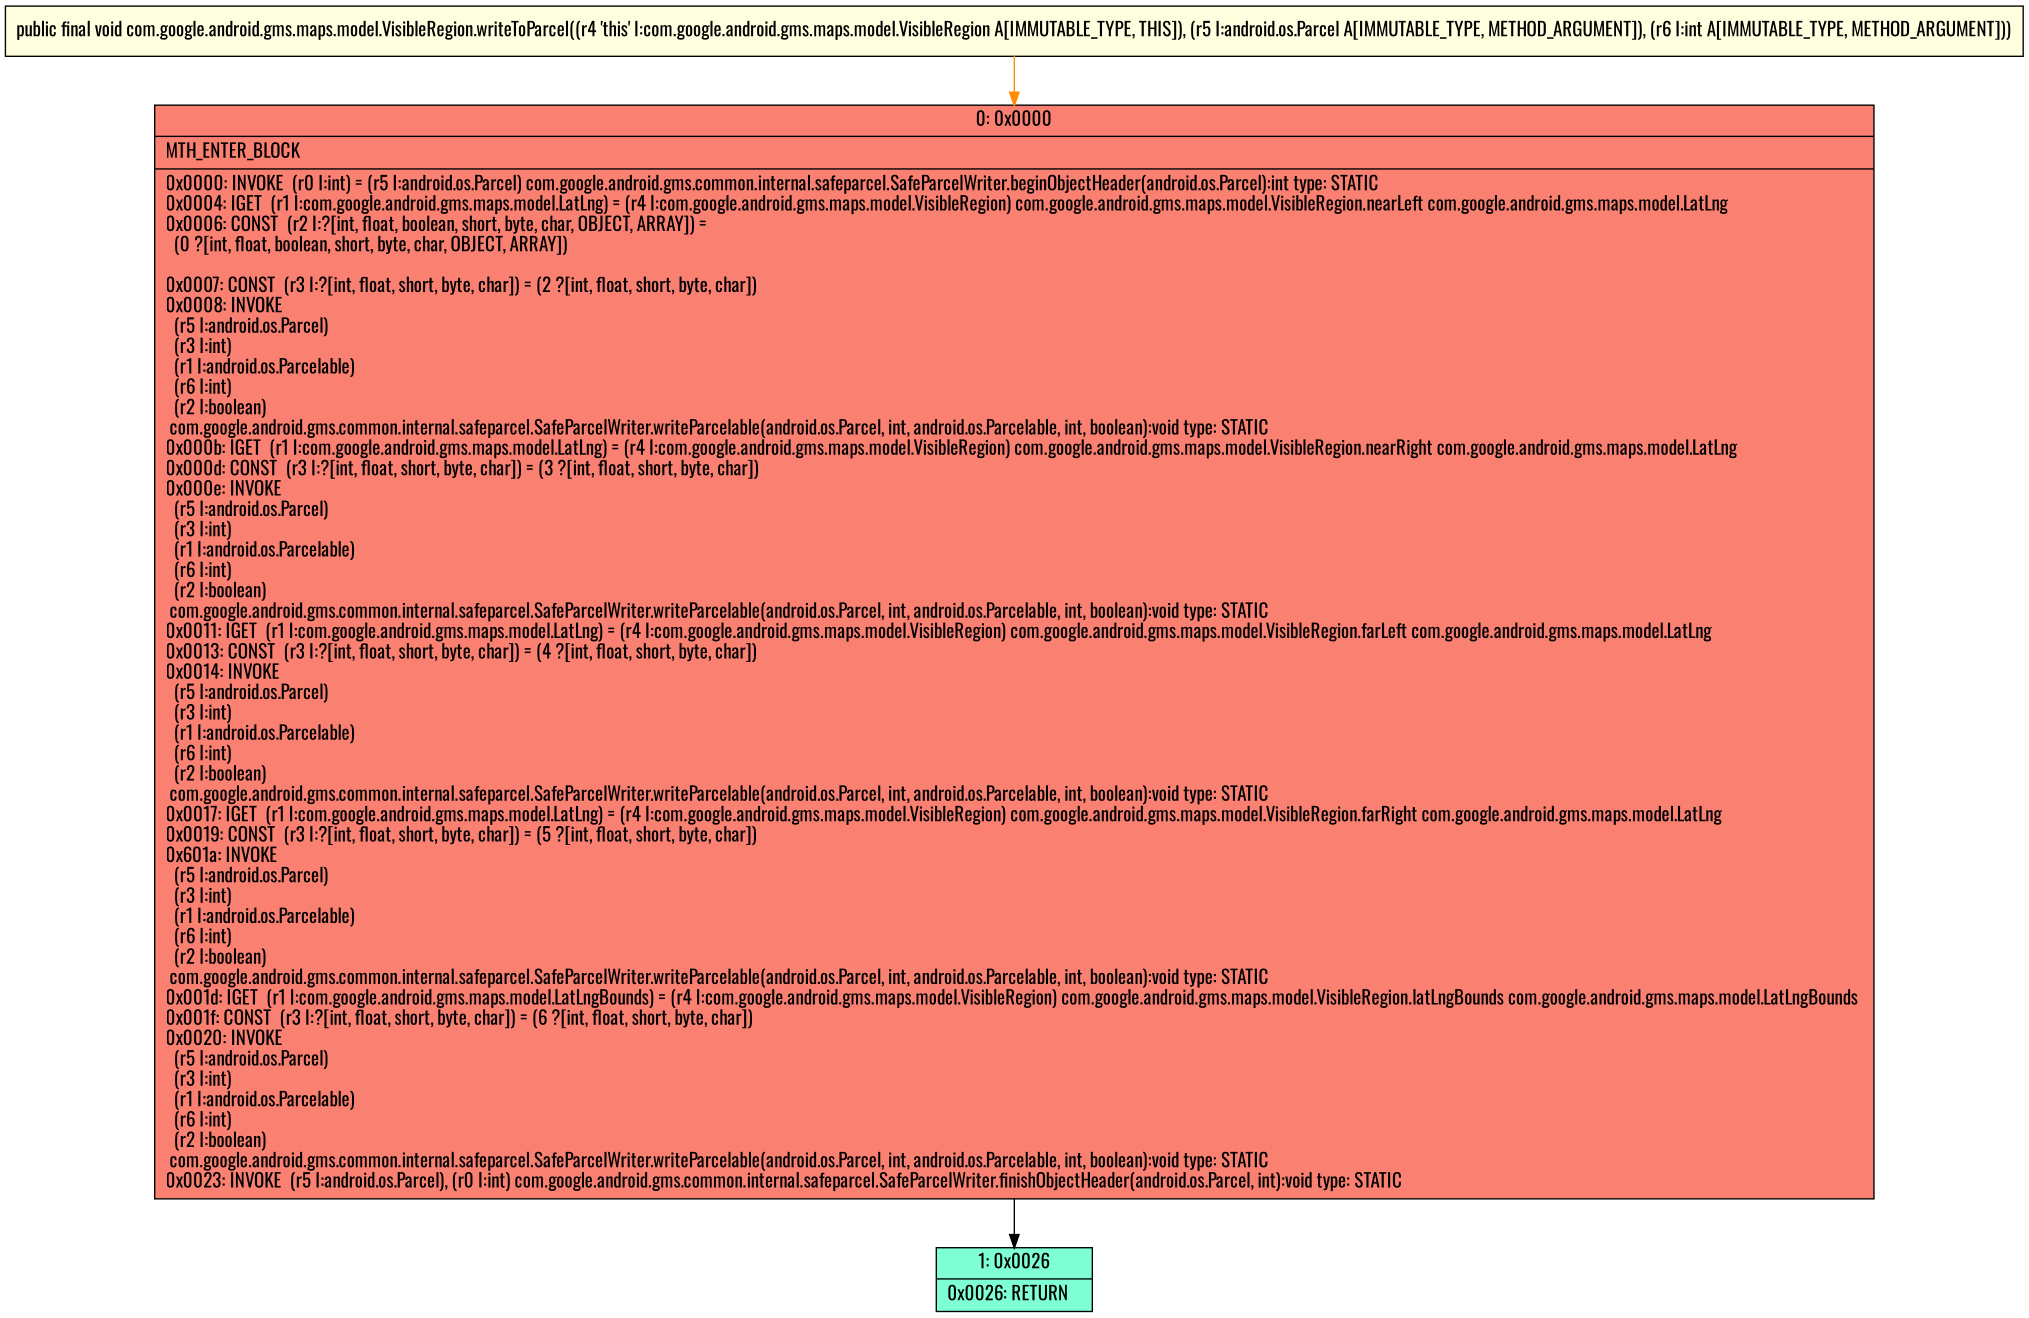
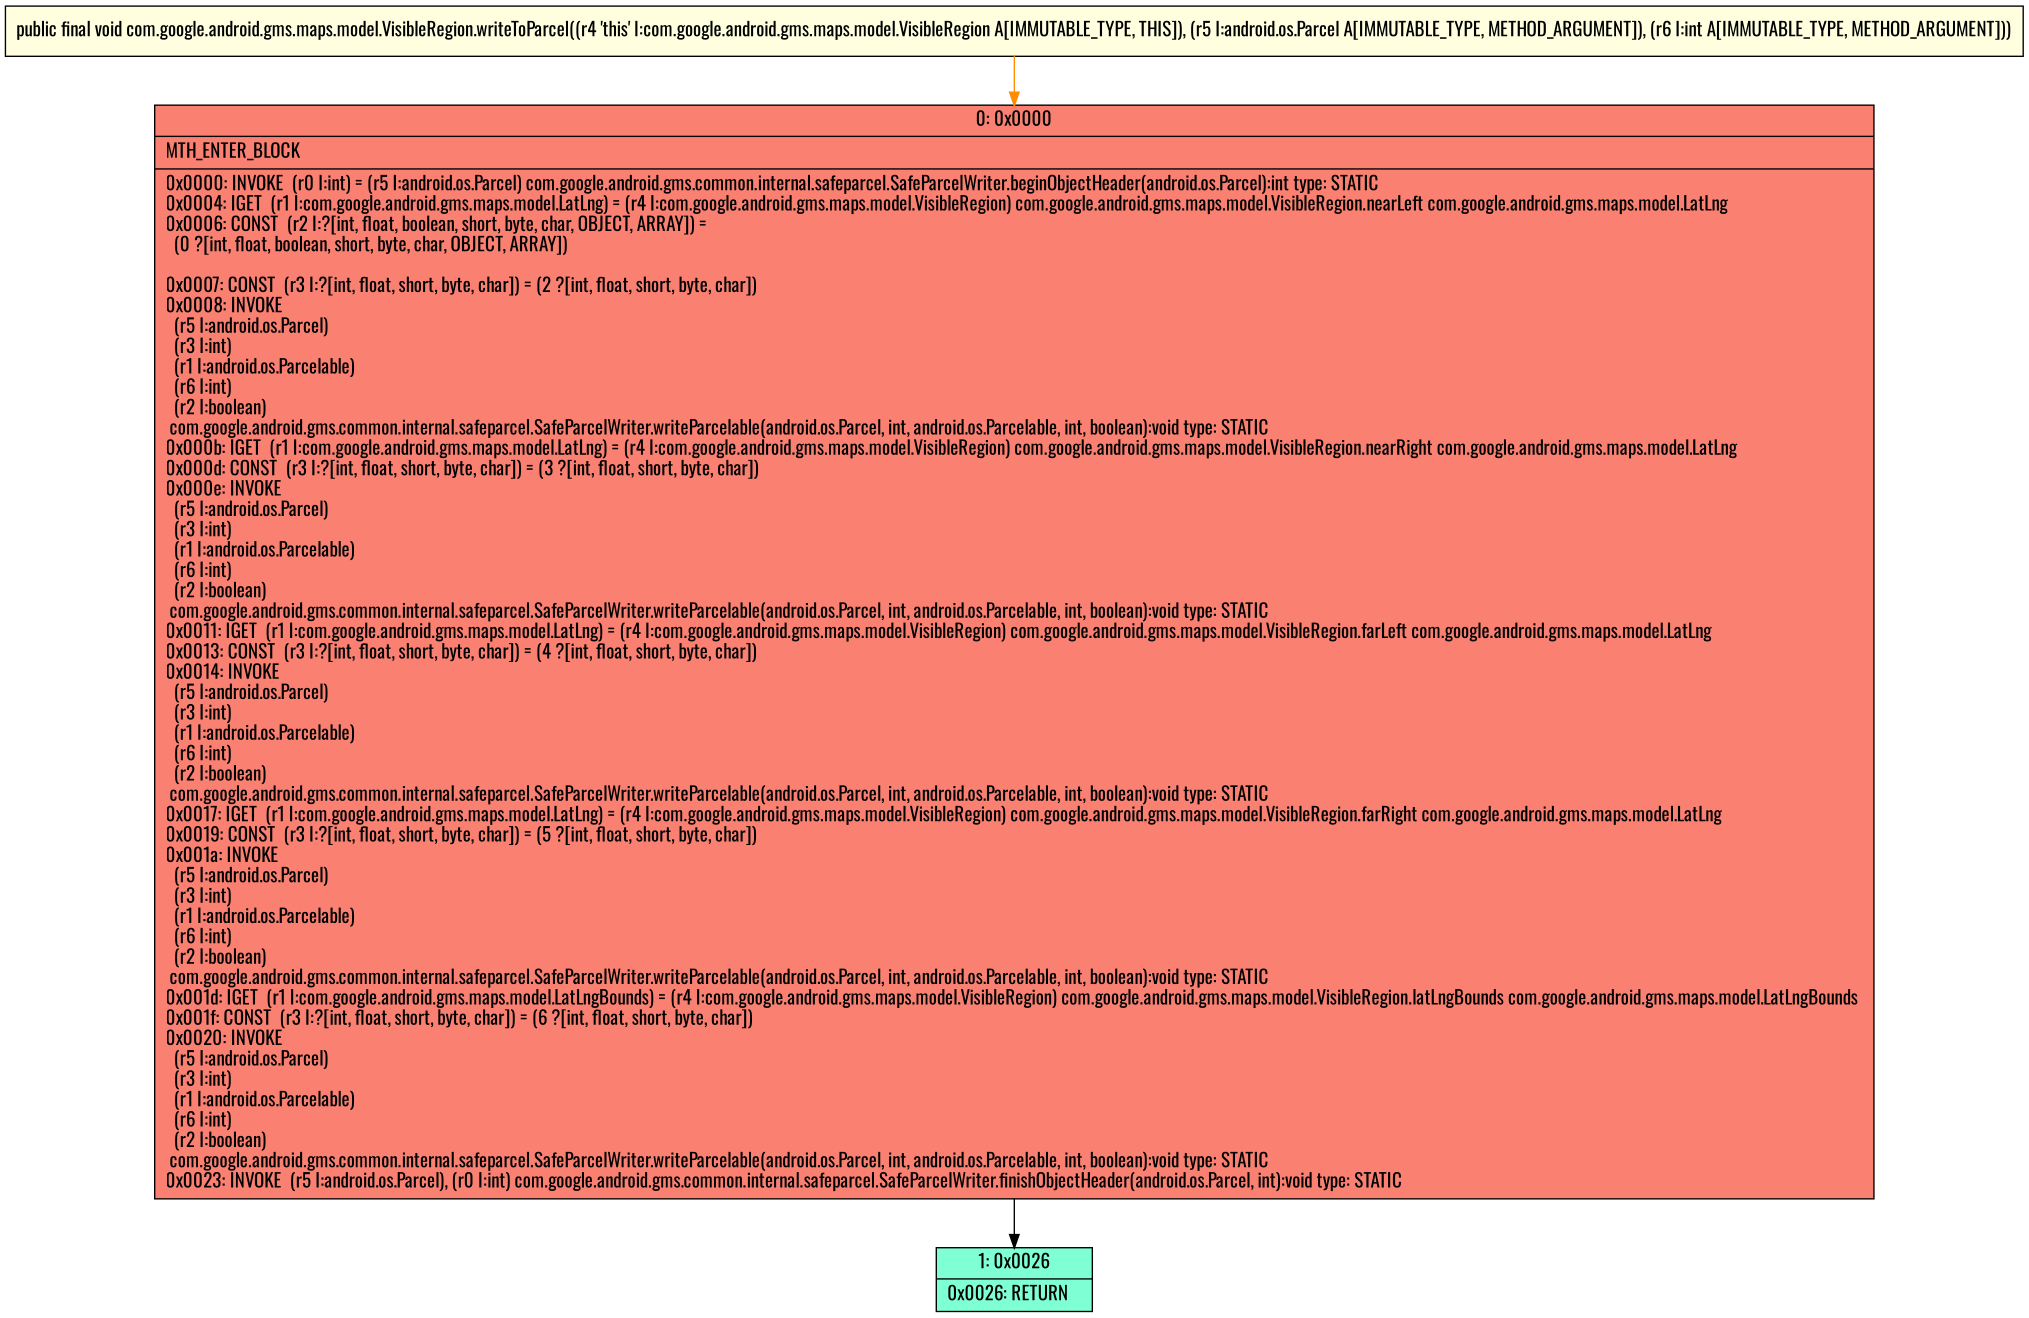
  digraph {
    fontname=Oswald
    node [shape=record style=filled fontname=Oswald]
    edge [fontname=Oswald]
-   n1 [label="{0\:\ 0x0000|MTH_ENTER_BLOCK\l|0x0000: INVOKE  (r0 I:int) = (r5 I:android.os.Parcel) com.google.android.gms.common.internal.safeparcel.SafeParcelWriter.beginObjectHeader(android.os.Parcel):int type: STATIC \l0x0004: IGET  (r1 I:com.google.android.gms.maps.model.LatLng) = (r4 I:com.google.android.gms.maps.model.VisibleRegion) com.google.android.gms.maps.model.VisibleRegion.nearLeft com.google.android.gms.maps.model.LatLng \l0x0006: CONST  (r2 I:?[int, float, boolean, short, byte, char, OBJECT, ARRAY]) = \l  (0 ?[int, float, boolean, short, byte, char, OBJECT, ARRAY])\l \l0x0007: CONST  (r3 I:?[int, float, short, byte, char]) = (2 ?[int, float, short, byte, char]) \l0x0008: INVOKE  \l  (r5 I:android.os.Parcel)\l  (r3 I:int)\l  (r1 I:android.os.Parcelable)\l  (r6 I:int)\l  (r2 I:boolean)\l com.google.android.gms.common.internal.safeparcel.SafeParcelWriter.writeParcelable(android.os.Parcel, int, android.os.Parcelable, int, boolean):void type: STATIC \l0x000b: IGET  (r1 I:com.google.android.gms.maps.model.LatLng) = (r4 I:com.google.android.gms.maps.model.VisibleRegion) com.google.android.gms.maps.model.VisibleRegion.nearRight com.google.android.gms.maps.model.LatLng \l0x000d: CONST  (r3 I:?[int, float, short, byte, char]) = (3 ?[int, float, short, byte, char]) \l0x000e: INVOKE  \l  (r5 I:android.os.Parcel)\l  (r3 I:int)\l  (r1 I:android.os.Parcelable)\l  (r6 I:int)\l  (r2 I:boolean)\l com.google.android.gms.common.internal.safeparcel.SafeParcelWriter.writeParcelable(android.os.Parcel, int, android.os.Parcelable, int, boolean):void type: STATIC \l0x0011: IGET  (r1 I:com.google.android.gms.maps.model.LatLng) = (r4 I:com.google.android.gms.maps.model.VisibleRegion) com.google.android.gms.maps.model.VisibleRegion.farLeft com.google.android.gms.maps.model.LatLng \l0x0013: CONST  (r3 I:?[int, float, short, byte, char]) = (4 ?[int, float, short, byte, char]) \l0x0014: INVOKE  \l  (r5 I:android.os.Parcel)\l  (r3 I:int)\l  (r1 I:android.os.Parcelable)\l  (r6 I:int)\l  (r2 I:boolean)\l com.google.android.gms.common.internal.safeparcel.SafeParcelWriter.writeParcelable(android.os.Parcel, int, android.os.Parcelable, int, boolean):void type: STATIC \l0x0017: IGET  (r1 I:com.google.android.gms.maps.model.LatLng) = (r4 I:com.google.android.gms.maps.model.VisibleRegion) com.google.android.gms.maps.model.VisibleRegion.farRight com.google.android.gms.maps.model.LatLng \l0x0019: CONST  (r3 I:?[int, float, short, byte, char]) = (5 ?[int, float, short, byte, char]) \l0x601a: INVOKE  \l  (r5 I:android.os.Parcel)\l  (r3 I:int)\l  (r1 I:android.os.Parcelable)\l  (r6 I:int)\l  (r2 I:boolean)\l com.google.android.gms.common.internal.safeparcel.SafeParcelWriter.writeParcelable(android.os.Parcel, int, android.os.Parcelable, int, boolean):void type: STATIC \l0x001d: IGET  (r1 I:com.google.android.gms.maps.model.LatLngBounds) = (r4 I:com.google.android.gms.maps.model.VisibleRegion) com.google.android.gms.maps.model.VisibleRegion.latLngBounds com.google.android.gms.maps.model.LatLngBounds \l0x001f: CONST  (r3 I:?[int, float, short, byte, char]) = (6 ?[int, float, short, byte, char]) \l0x0020: INVOKE  \l  (r5 I:android.os.Parcel)\l  (r3 I:int)\l  (r1 I:android.os.Parcelable)\l  (r6 I:int)\l  (r2 I:boolean)\l com.google.android.gms.common.internal.safeparcel.SafeParcelWriter.writeParcelable(android.os.Parcel, int, android.os.Parcelable, int, boolean):void type: STATIC \l0x0023: INVOKE  (r5 I:android.os.Parcel), (r0 I:int) com.google.android.gms.common.internal.safeparcel.SafeParcelWriter.finishObjectHeader(android.os.Parcel, int):void type: STATIC \l}" fillcolor=salmon]
+   n1 [label="{0\:\ 0x0000|MTH_ENTER_BLOCK\l|0x0000: INVOKE  (r0 I:int) = (r5 I:android.os.Parcel) com.google.android.gms.common.internal.safeparcel.SafeParcelWriter.beginObjectHeader(android.os.Parcel):int type: STATIC \l0x0004: IGET  (r1 I:com.google.android.gms.maps.model.LatLng) = (r4 I:com.google.android.gms.maps.model.VisibleRegion) com.google.android.gms.maps.model.VisibleRegion.nearLeft com.google.android.gms.maps.model.LatLng \l0x0006: CONST  (r2 I:?[int, float, boolean, short, byte, char, OBJECT, ARRAY]) = \l  (0 ?[int, float, boolean, short, byte, char, OBJECT, ARRAY])\l \l0x0007: CONST  (r3 I:?[int, float, short, byte, char]) = (2 ?[int, float, short, byte, char]) \l0x0008: INVOKE  \l  (r5 I:android.os.Parcel)\l  (r3 I:int)\l  (r1 I:android.os.Parcelable)\l  (r6 I:int)\l  (r2 I:boolean)\l com.google.android.gms.common.internal.safeparcel.SafeParcelWriter.writeParcelable(android.os.Parcel, int, android.os.Parcelable, int, boolean):void type: STATIC \l0x000b: IGET  (r1 I:com.google.android.gms.maps.model.LatLng) = (r4 I:com.google.android.gms.maps.model.VisibleRegion) com.google.android.gms.maps.model.VisibleRegion.nearRight com.google.android.gms.maps.model.LatLng \l0x000d: CONST  (r3 I:?[int, float, short, byte, char]) = (3 ?[int, float, short, byte, char]) \l0x000e: INVOKE  \l  (r5 I:android.os.Parcel)\l  (r3 I:int)\l  (r1 I:android.os.Parcelable)\l  (r6 I:int)\l  (r2 I:boolean)\l com.google.android.gms.common.internal.safeparcel.SafeParcelWriter.writeParcelable(android.os.Parcel, int, android.os.Parcelable, int, boolean):void type: STATIC \l0x0011: IGET  (r1 I:com.google.android.gms.maps.model.LatLng) = (r4 I:com.google.android.gms.maps.model.VisibleRegion) com.google.android.gms.maps.model.VisibleRegion.farLeft com.google.android.gms.maps.model.LatLng \l0x0013: CONST  (r3 I:?[int, float, short, byte, char]) = (4 ?[int, float, short, byte, char]) \l0x0014: INVOKE  \l  (r5 I:android.os.Parcel)\l  (r3 I:int)\l  (r1 I:android.os.Parcelable)\l  (r6 I:int)\l  (r2 I:boolean)\l com.google.android.gms.common.internal.safeparcel.SafeParcelWriter.writeParcelable(android.os.Parcel, int, android.os.Parcelable, int, boolean):void type: STATIC \l0x0017: IGET  (r1 I:com.google.android.gms.maps.model.LatLng) = (r4 I:com.google.android.gms.maps.model.VisibleRegion) com.google.android.gms.maps.model.VisibleRegion.farRight com.google.android.gms.maps.model.LatLng \l0x0019: CONST  (r3 I:?[int, float, short, byte, char]) = (5 ?[int, float, short, byte, char]) \l0x001a: INVOKE  \l  (r5 I:android.os.Parcel)\l  (r3 I:int)\l  (r1 I:android.os.Parcelable)\l  (r6 I:int)\l  (r2 I:boolean)\l com.google.android.gms.common.internal.safeparcel.SafeParcelWriter.writeParcelable(android.os.Parcel, int, android.os.Parcelable, int, boolean):void type: STATIC \l0x001d: IGET  (r1 I:com.google.android.gms.maps.model.LatLngBounds) = (r4 I:com.google.android.gms.maps.model.VisibleRegion) com.google.android.gms.maps.model.VisibleRegion.latLngBounds com.google.android.gms.maps.model.LatLngBounds \l0x001f: CONST  (r3 I:?[int, float, short, byte, char]) = (6 ?[int, float, short, byte, char]) \l0x0020: INVOKE  \l  (r5 I:android.os.Parcel)\l  (r3 I:int)\l  (r1 I:android.os.Parcelable)\l  (r6 I:int)\l  (r2 I:boolean)\l com.google.android.gms.common.internal.safeparcel.SafeParcelWriter.writeParcelable(android.os.Parcel, int, android.os.Parcelable, int, boolean):void type: STATIC \l0x0023: INVOKE  (r5 I:android.os.Parcel), (r0 I:int) com.google.android.gms.common.internal.safeparcel.SafeParcelWriter.finishObjectHeader(android.os.Parcel, int):void type: STATIC \l}" fillcolor=salmon]
    n2 [label="{1\:\ 0x0026|0x0026: RETURN   \l}" fillcolor=aquamarine]
    n3 [label="{public final void com.google.android.gms.maps.model.VisibleRegion.writeToParcel((r4 'this' I:com.google.android.gms.maps.model.VisibleRegion A[IMMUTABLE_TYPE, THIS]), (r5 I:android.os.Parcel A[IMMUTABLE_TYPE, METHOD_ARGUMENT]), (r6 I:int A[IMMUTABLE_TYPE, METHOD_ARGUMENT])) }" fillcolor=lightyellow]
    n1 -> n2 [color=black]
    n3 -> n1 [color=darkorange]
  }
